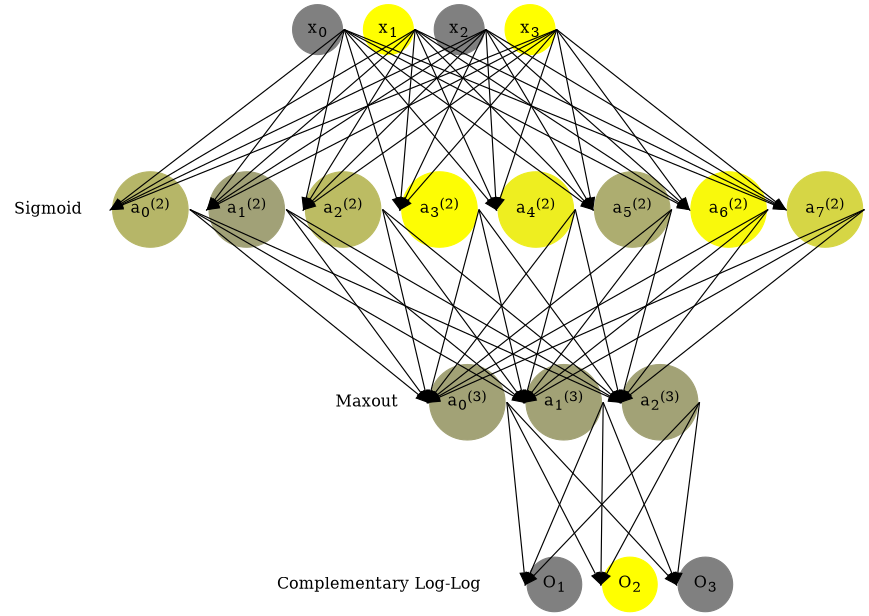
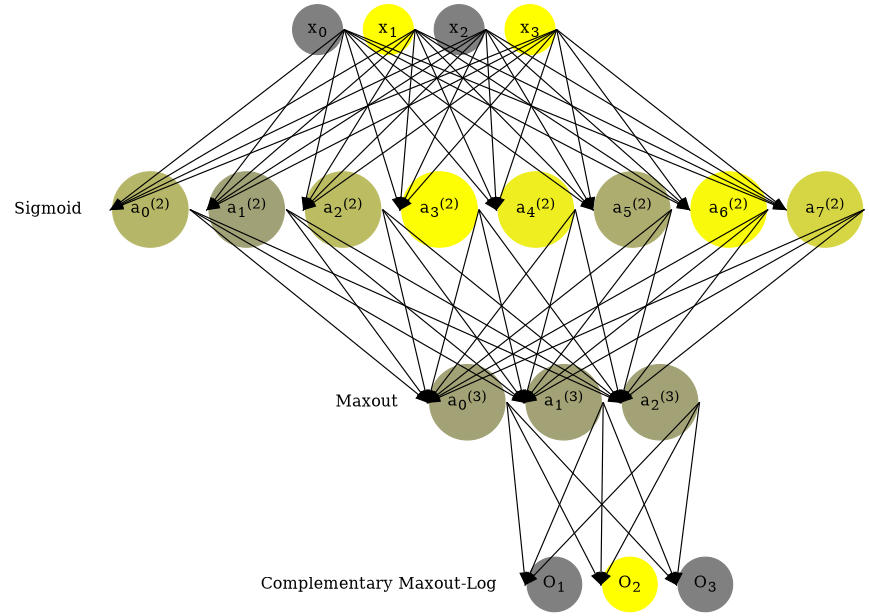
  digraph {
    rankdir=TB
    ranksep=1.4
    splines=false
    node [color="0.1667, 0.0, 0.5" fillcolor="0.1667, 0.0, 0.5" shape=circle style=filled]
    edge [headport=w style=solid tailport=e]
    n1 [label=<x<sub>0</sub>>]
    n2 [color="0.1667, 1.0, 1.0" fillcolor="0.1667, 1.0, 1.0" label=<x<sub>1</sub>>]
    n3 [label=<x<sub>2</sub>>]
    n4 [color="0.1667, 1.0, 1.0" fillcolor="0.1667, 1.0, 1.0" label=<x<sub>3</sub>>]
    n5 [color="0.1667, 0.428035, 0.714018" fillcolor="0.1667, 0.428035, 0.714018" label=<a<sub>0</sub><sup>(2)</sup>>]
    n6 [color="0.1667, 0.260325, 0.630162" fillcolor="0.1667, 0.260325, 0.630162" label=<a<sub>1</sub><sup>(2)</sup>>]
    n7 [color="0.1667, 0.475593, 0.737797" fillcolor="0.1667, 0.475593, 0.737797" label=<a<sub>2</sub><sup>(2)</sup>>]
    n8 [color="0.1667, 0.980874, 0.990437" fillcolor="0.1667, 0.980874, 0.990437" label=<a<sub>3</sub><sup>(2)</sup>>]
    n9 [color="0.1667, 0.862422, 0.931211" fillcolor="0.1667, 0.862422, 0.931211" label=<a<sub>4</sub><sup>(2)</sup>>]
    n10 [color="0.1667, 0.353124, 0.676562" fillcolor="0.1667, 0.353124, 0.676562" label=<a<sub>5</sub><sup>(2)</sup>>]
    n11 [color="0.1667, 0.951272, 0.975636" fillcolor="0.1667, 0.951272, 0.975636" label=<a<sub>6</sub><sup>(2)</sup>>]
    n12 [color="0.1667, 0.673453, 0.836726" fillcolor="0.1667, 0.673453, 0.836726" label=<a<sub>7</sub><sup>(2)</sup>>]
    n13 [color="0.1667, 0.265745, 0.632872" fillcolor="0.1667, 0.265745, 0.632872" label=<a<sub>0</sub><sup>(3)</sup>>]
    n14 [color="0.1667, 0.265745, 0.632872" fillcolor="0.1667, 0.265745, 0.632872" label=<a<sub>1</sub><sup>(3)</sup>>]
    n15 [color="0.1667, 0.265745, 0.632872" fillcolor="0.1667, 0.265745, 0.632872" label=<a<sub>2</sub><sup>(3)</sup>>]
    n16 [label=<O<sub>1</sub>>]
    n17 [color="0.1667, 1.0, 1.0" fillcolor="0.1667, 1.0, 1.0" label=<O<sub>2</sub>>]
    n18 [label=<O<sub>3</sub>>]
    n19 [label=Sigmoid shape=plaintext color="" fillcolor="" style=""]
    n20 [label=Maxout shape=plaintext color="" fillcolor="" style=""]
-   n21 [label="Complementary Log-Log" shape=plaintext color="" fillcolor="" style=""]
+   n21 [label="Complementary Maxout-Log" shape=plaintext color="" fillcolor="" style=""]
    subgraph sub_1 {
      n1
    }
    subgraph sub_2 {
      n2
    }
    subgraph sub_3 {
      n3
    }
    subgraph sub_4 {
      n4
    }
    subgraph sub_5 {
      n5
    }
    subgraph sub_6 {
      n6
    }
    subgraph sub_7 {
      n7
    }
    subgraph sub_8 {
      n8
    }
    subgraph sub_9 {
      n9
    }
    subgraph sub_10 {
      n10
    }
    subgraph sub_11 {
      n11
    }
    subgraph sub_12 {
      n12
    }
    subgraph sub_13 {
      n13
    }
    subgraph sub_14 {
      n14
    }
    subgraph sub_15 {
      n15
    }
    subgraph sub_16 {
      n16
    }
    subgraph sub_17 {
      n17
    }
    subgraph sub_18 {
      n18
    }
    subgraph sub_19 {
      rank=same
      n1
      n2
      n3
      n4
    }
    subgraph sub_20 {
      rank=same
      n5
      n6
      n7
      n8
      n9
      n10
      n11
      n12
    }
    subgraph sub_21 {
      rank=same
      n13
      n14
      n15
    }
    subgraph sub_22 {
      rank=same
      n16
      n17
      n18
    }
    subgraph sub_23 {
      rank=same
      n5
      n19
    }
    subgraph sub_24 {
      rank=same
      n13
      n20
    }
    subgraph sub_25 {
      rank=same
      n16
      n21
    }
    n1 -> n2 [style=invis]
    n1 -> n5
    n1 -> n6
    n1 -> n7
    n1 -> n8
    n1 -> n9
    n1 -> n10
    n1 -> n11
    n1 -> n12
    n2 -> n3 [style=invis]
    n2 -> n5
    n2 -> n6
    n2 -> n7
    n2 -> n8
    n2 -> n9
    n2 -> n10
    n2 -> n11
    n2 -> n12
    n3 -> n4 [style=invis]
    n3 -> n5
    n3 -> n6
    n3 -> n7
    n3 -> n8
    n3 -> n9
    n3 -> n10
    n3 -> n11
    n3 -> n12
    n4 -> n5
    n4 -> n6
    n4 -> n7
    n4 -> n8
    n4 -> n9
    n4 -> n10
    n4 -> n11
    n4 -> n12
    n5 -> n6 [style=invis]
    n5 -> n13
    n5 -> n14
    n5 -> n15
    n6 -> n7 [style=invis]
    n6 -> n13
    n6 -> n14
    n6 -> n15
    n7 -> n8 [style=invis]
    n7 -> n13
    n7 -> n14
    n7 -> n15
    n8 -> n9 [style=invis]
    n8 -> n13
    n8 -> n14
    n8 -> n15
    n9 -> n10 [style=invis]
    n9 -> n13
    n9 -> n14
    n9 -> n15
    n10 -> n11 [style=invis]
    n10 -> n13
    n10 -> n14
    n10 -> n15
    n11 -> n12 [style=invis]
    n11 -> n13
    n11 -> n14
    n11 -> n15
    n12 -> n13
    n12 -> n14
    n12 -> n15
    n13 -> n14 [style=invis]
    n13 -> n16
    n13 -> n17
    n13 -> n18
    n14 -> n15 [style=invis]
    n14 -> n16
    n14 -> n17
    n14 -> n18
    n15 -> n16
    n15 -> n17
    n15 -> n18
    n16 -> n17 [style=invis]
    n17 -> n18 [style=invis]
    n19 -> n5 [style=invis]
    n20 -> n13 [style=invis]
    n21 -> n16 [style=invis]
  }
